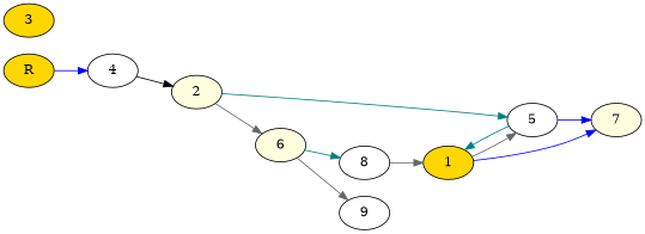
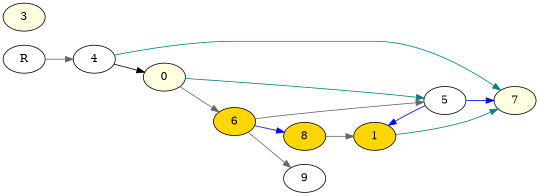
  digraph {
    rankdir=LR
    node [fillcolor=lightyellow style=filled]
    edge [color=gray40]
    1 [fillcolor=gold]
    5 [fillcolor=white]
    7
-   2
-   6
-   8 [fillcolor=white]
+   2 [label=0]
+   6 [fillcolor=gold]
+   8 [fillcolor=gold]
    9 [fillcolor=white]
-   3 [fillcolor=gold]
+   3
    4 [fillcolor=white]
-   R [fillcolor=gold]
-   1 -> 5
-   1 -> 7 [color=blue]
-   5 -> 1 [color=teal]
+   R [fillcolor=white]
+   6 -> 5
+   1 -> 7 [color=teal]
+   5 -> 1 [color=blue]
    5 -> 7 [color=blue]
    2 -> 5 [color=teal]
    2 -> 6
-   6 -> 8 [color=teal]
+   6 -> 8 [color=blue]
    6 -> 9
    8 -> 1
+   4 -> 7 [color=teal]
    4 -> 2 [color=black]
-   R -> 4 [color=blue]
+   R -> 4
  }
